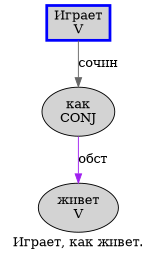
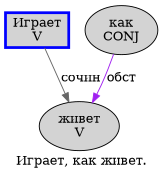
  digraph {
    label="Играет, как живет."
    node [fillcolor=lightgray penwidth=1 shape=ellipse style=filled]
    n1 [color=blue label="Играет\nV" penwidth=3 shape=box]
    n2 [label="живет\nV"]
    n3 [label="как\nCONJ"]
-   n1 -> n3 [color=gray40 label="сочин"]
+   n1 -> n2 [color=gray40 label="сочин"]
    n3 -> n2 [color=purple label="обст"]
  }
